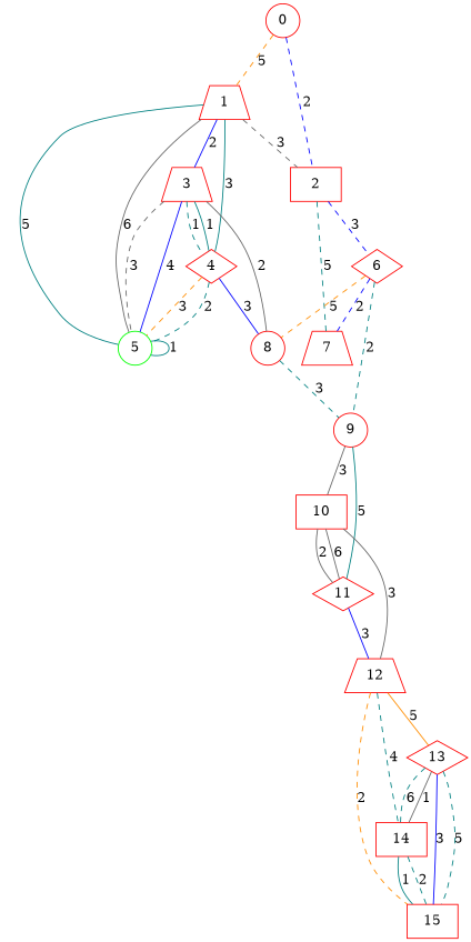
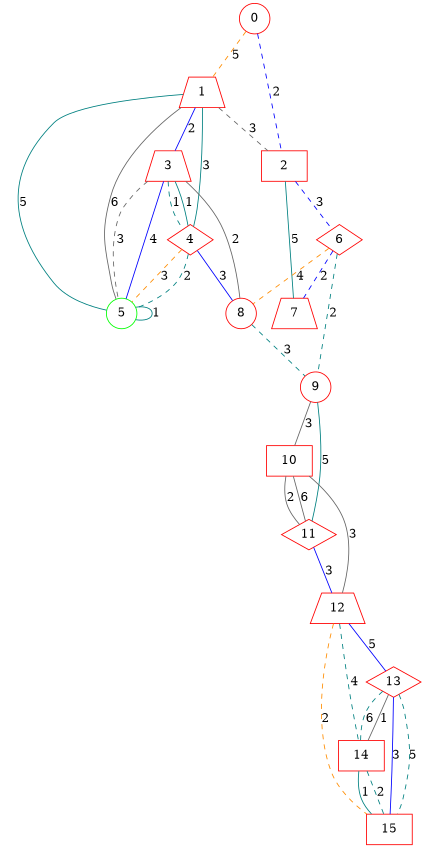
  graph {
    node [color=red shape=circle weight=1]
    edge [color=teal style=solid]
    0
    1 [shape=trapezium]
    2 [shape=box]
    3 [shape=trapezium]
    4 [shape=diamond]
    5 [color=green weight=2]
    6 [shape=diamond]
    7 [shape=trapezium]
    8
    9
    10 [shape=box]
    11 [shape=diamond]
    12 [shape=trapezium]
    13 [shape=diamond]
    14 [shape=box]
    15 [shape=box]
    0 -- 1 [color=darkorange label=5 style=dashed]
    0 -- 2 [color=blue label=2 style=dashed]
    1 -- 2 [color=gray40 label=3 style=dashed]
    1 -- 3 [color=blue label=2]
    1 -- 4 [label=3]
    1 -- 5 [label=5]
    1 -- 5 [color=gray40 label=6]
    2 -- 6 [color=blue label=3 style=dashed]
-   2 -- 7 [label=5 style=dashed]
+   2 -- 7 [label=5]
    3 -- 4 [label=1 style=dashed]
    3 -- 4 [label=1]
    3 -- 5 [color=gray40 label=3 style=dashed]
    3 -- 5 [color=blue label=4]
    3 -- 8 [color=gray40 label=2]
    4 -- 5 [label=2 style=dashed]
    4 -- 5 [color=darkorange label=3 style=dashed]
    4 -- 8 [color=blue label=3]
    5 -- 5 [label=1]
    6 -- 7 [color=blue label=2 style=dashed]
-   6 -- 8 [color=darkorange label=5 style=dashed]
+   6 -- 8 [color=darkorange label=4 style=dashed]
    6 -- 9 [label=2 style=dashed]
    8 -- 9 [label=3 style=dashed]
    9 -- 10 [color=gray40 label=3]
    9 -- 11 [label=5]
    10 -- 11 [color=gray40 label=6]
    10 -- 11 [color=gray40 label=2]
    10 -- 12 [color=gray40 label=3]
    11 -- 12 [color=blue label=3]
-   12 -- 13 [color=darkorange label=5]
+   12 -- 13 [color=blue label=5]
    12 -- 14 [label=4 style=dashed]
    12 -- 15 [color=darkorange label=2 style=dashed]
    13 -- 14 [color=gray40 label=1]
    13 -- 14 [label=6 style=dashed]
    13 -- 15 [color=blue label=3]
    13 -- 15 [label=5 style=dashed]
    14 -- 15 [label=2 style=dashed]
    14 -- 15 [label=1]
  }
